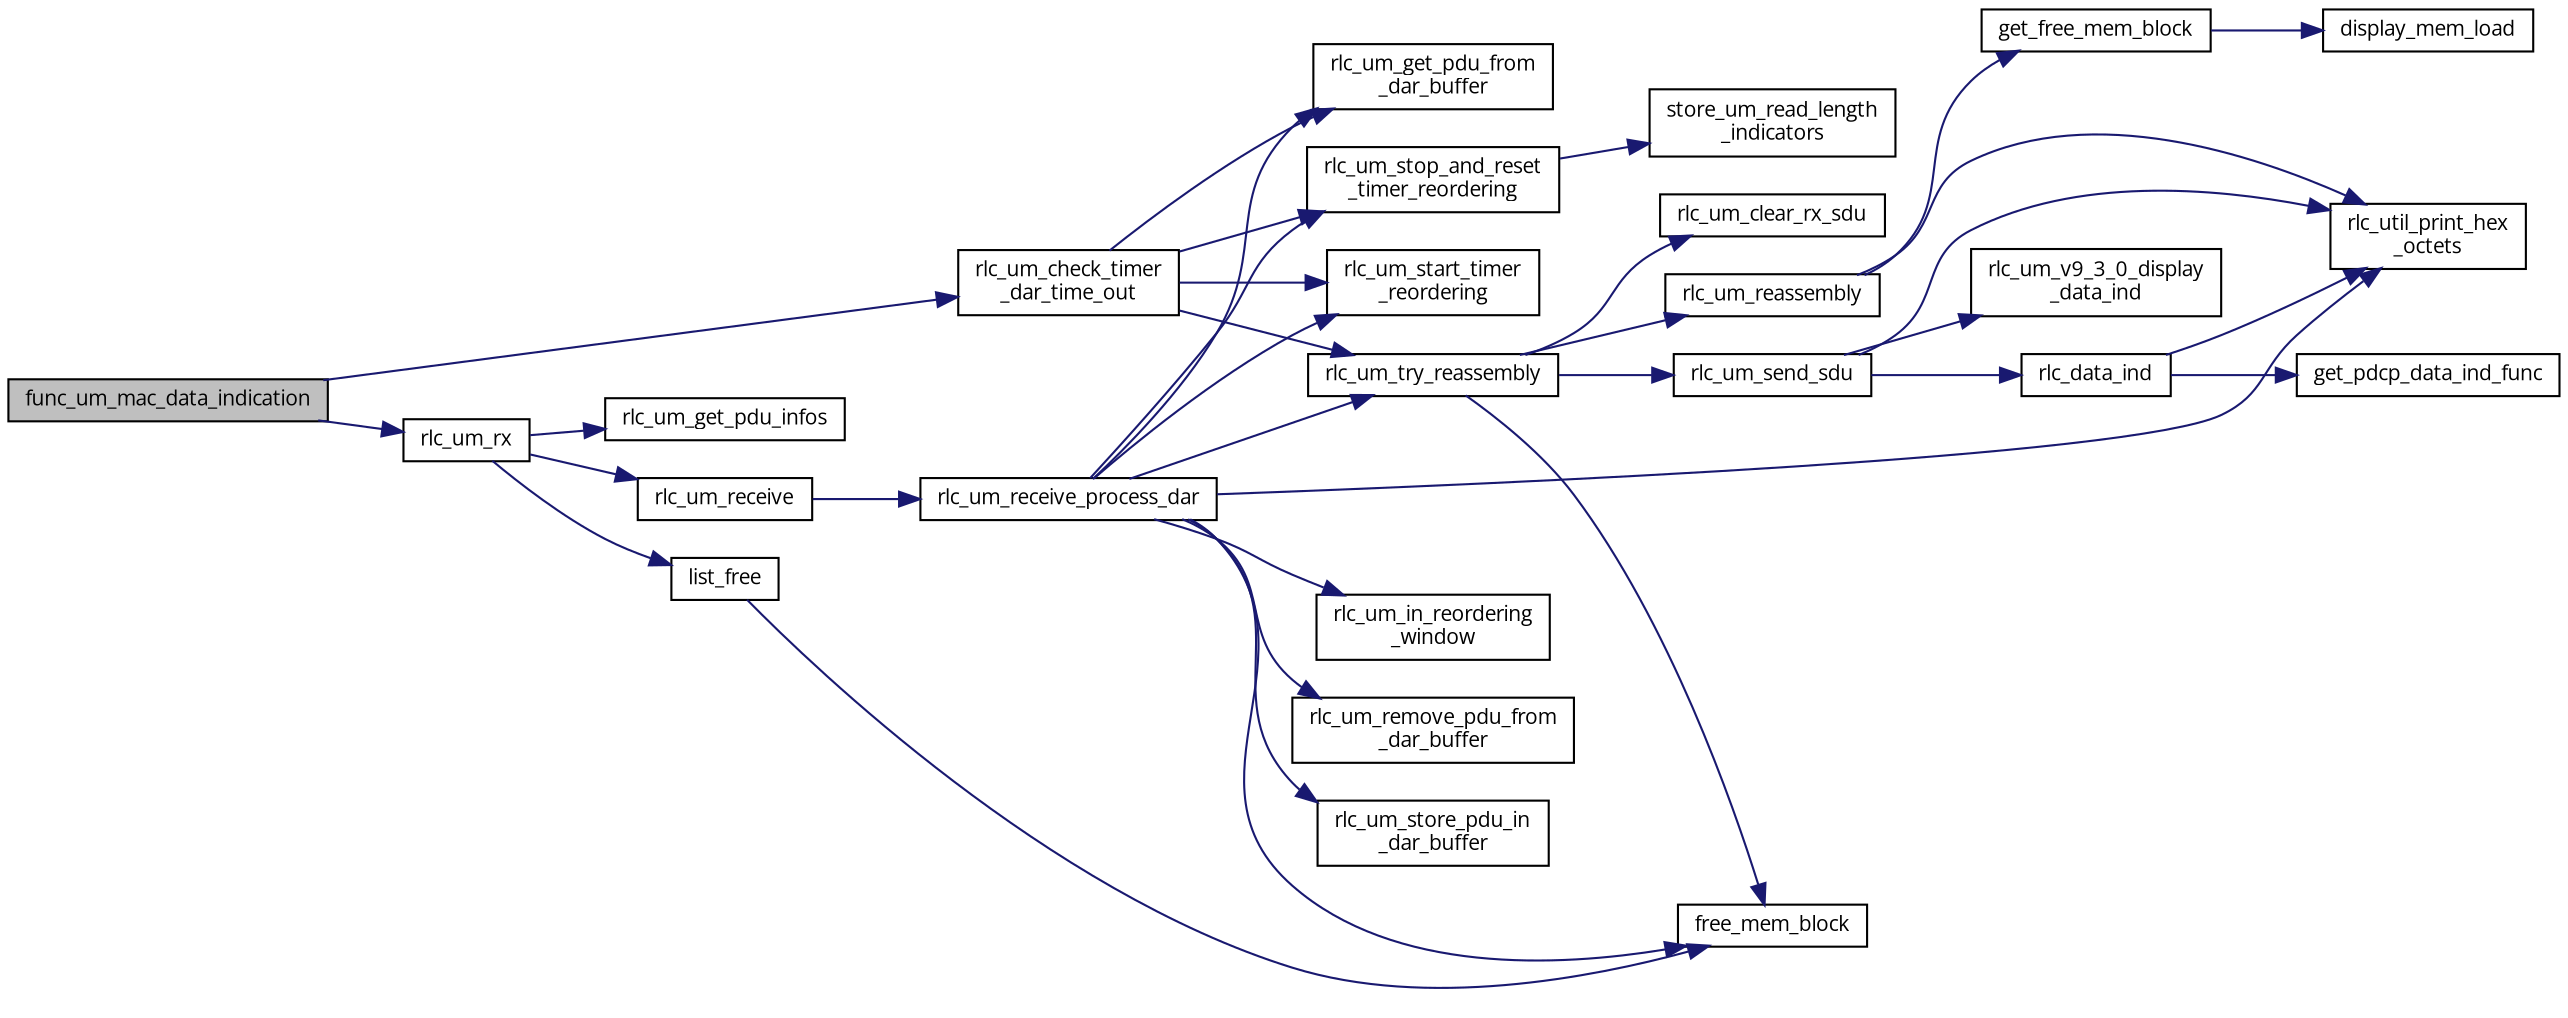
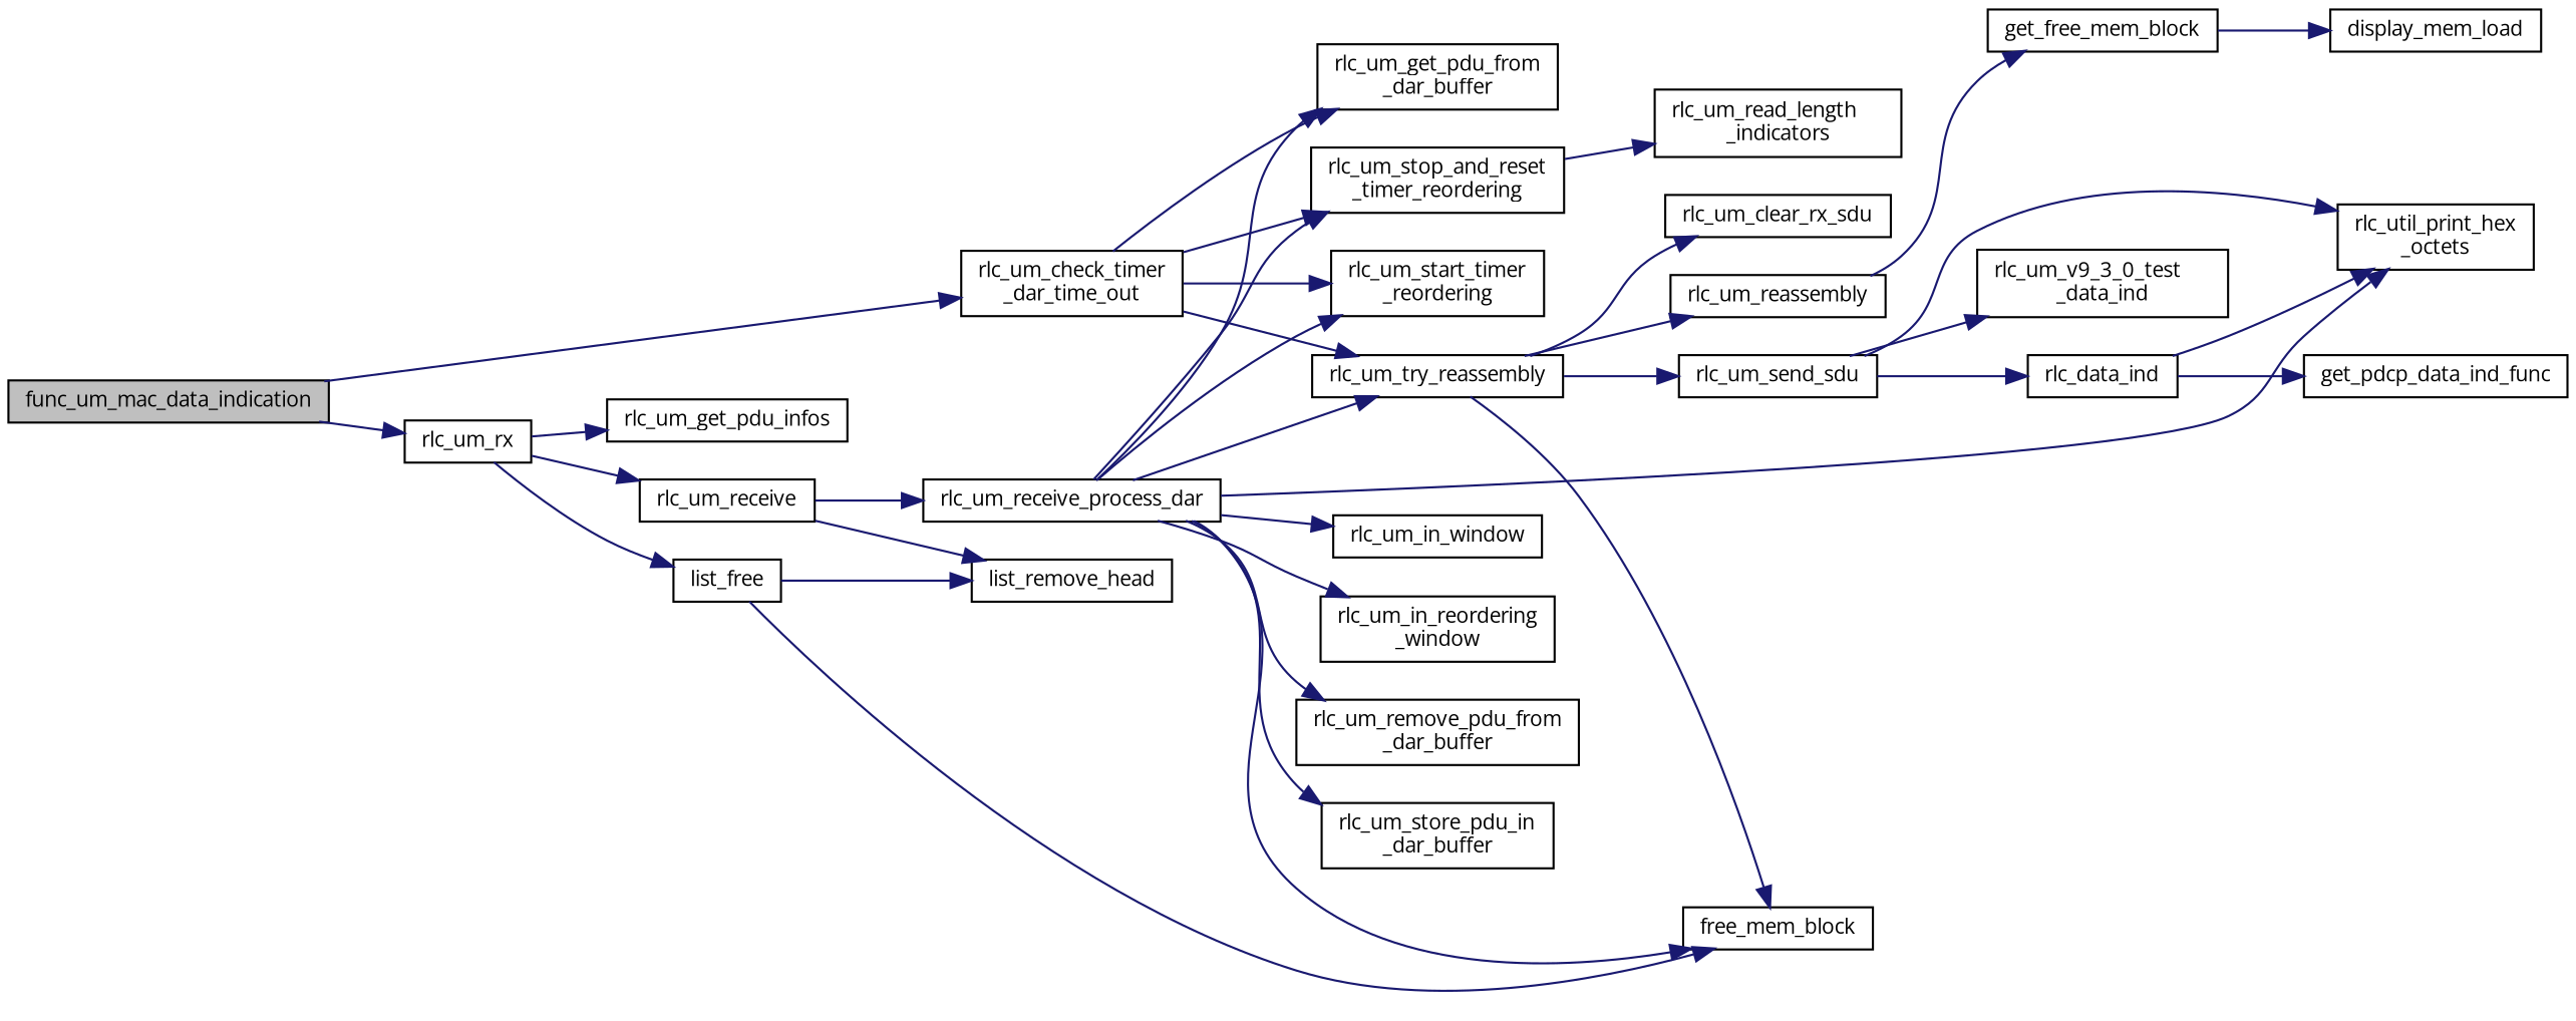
  digraph {
    fontname="Open Sans"
    rankdir=LR
    node [color=black fillcolor=white fontname="Open Sans" fontsize=10 shape=record style=filled]
    edge [color=midnightblue fontname="Open Sans" fontsize=10 labelfontname=Helvetica labelfontsize=10 style=solid]
    n1 [fillcolor=grey75 fontcolor=black height=0.2 label=func_um_mac_data_indication width=0.4]
    n2 [height=0.2 label="rlc_um_check_timer\l_dar_time_out" width=0.4]
    n3 [height=0.2 label=rlc_um_rx width=0.4]
    n4 [height=0.2 label="rlc_um_get_pdu_from\l_dar_buffer" width=0.4]
    n5 [height=0.2 label="rlc_um_start_timer\l_reordering" width=0.4]
    n6 [height=0.2 label="rlc_um_stop_and_reset\l_timer_reordering" width=0.4]
    n7 [height=0.2 label=rlc_um_try_reassembly width=0.4]
    n8 [height=0.2 label=list_free width=0.4]
    n9 [height=0.2 label=rlc_um_get_pdu_infos width=0.4]
    n10 [height=0.2 label=rlc_um_receive width=0.4]
-   n12 [height=0.2 label="store_um_read_length\l_indicators" width=0.4]
+   n11 [height=0.2 label=rlc_um_in_window width=0.4]
+   n12 [height=0.2 label="rlc_um_read_length\l_indicators" width=0.4]
    n13 [height=0.2 label=free_mem_block width=0.4]
    n14 [height=0.2 label=rlc_um_clear_rx_sdu width=0.4]
    n15 [height=0.2 label=rlc_um_reassembly width=0.4]
    n16 [height=0.2 label=rlc_um_send_sdu width=0.4]
    n17 [height=0.2 label=get_free_mem_block width=0.4]
    n18 [height=0.2 label="rlc_util_print_hex\l_octets" width=0.4]
    n19 [height=0.2 label=rlc_data_ind width=0.4]
-   n20 [height=0.2 label="rlc_um_v9_3_0_display\l_data_ind" width=0.4]
+   n20 [height=0.2 label="rlc_um_v9_3_0_test\l_data_ind" width=0.4]
    n21 [height=0.2 label=display_mem_load width=0.4]
    n22 [height=0.2 label=get_pdcp_data_ind_func width=0.4]
+   n23 [height=0.2 label=list_remove_head width=0.4]
    n24 [height=0.2 label=rlc_um_receive_process_dar width=0.4]
    n25 [height=0.2 label="rlc_um_in_reordering\l_window" width=0.4]
    n26 [height=0.2 label="rlc_um_remove_pdu_from\l_dar_buffer" width=0.4]
    n27 [height=0.2 label="rlc_um_store_pdu_in\l_dar_buffer" width=0.4]
    n1 -> n2
    n1 -> n3
    n2 -> n4
    n2 -> n5
    n2 -> n6
    n2 -> n7
    n3 -> n8
    n3 -> n9
    n3 -> n10
    n6 -> n12
    n7 -> n13
    n7 -> n14
    n7 -> n15
    n7 -> n16
    n8 -> n13
+   n8 -> n23
+   n10 -> n23
    n10 -> n24
    n15 -> n17
-   n15 -> n18
    n16 -> n18
    n16 -> n19
    n16 -> n20
    n17 -> n21
    n19 -> n18
    n19 -> n22
    n24 -> n4
    n24 -> n5
    n24 -> n6
    n24 -> n7
+   n24 -> n11
    n24 -> n13
    n24 -> n18
    n24 -> n25
    n24 -> n26
    n24 -> n27
  }
